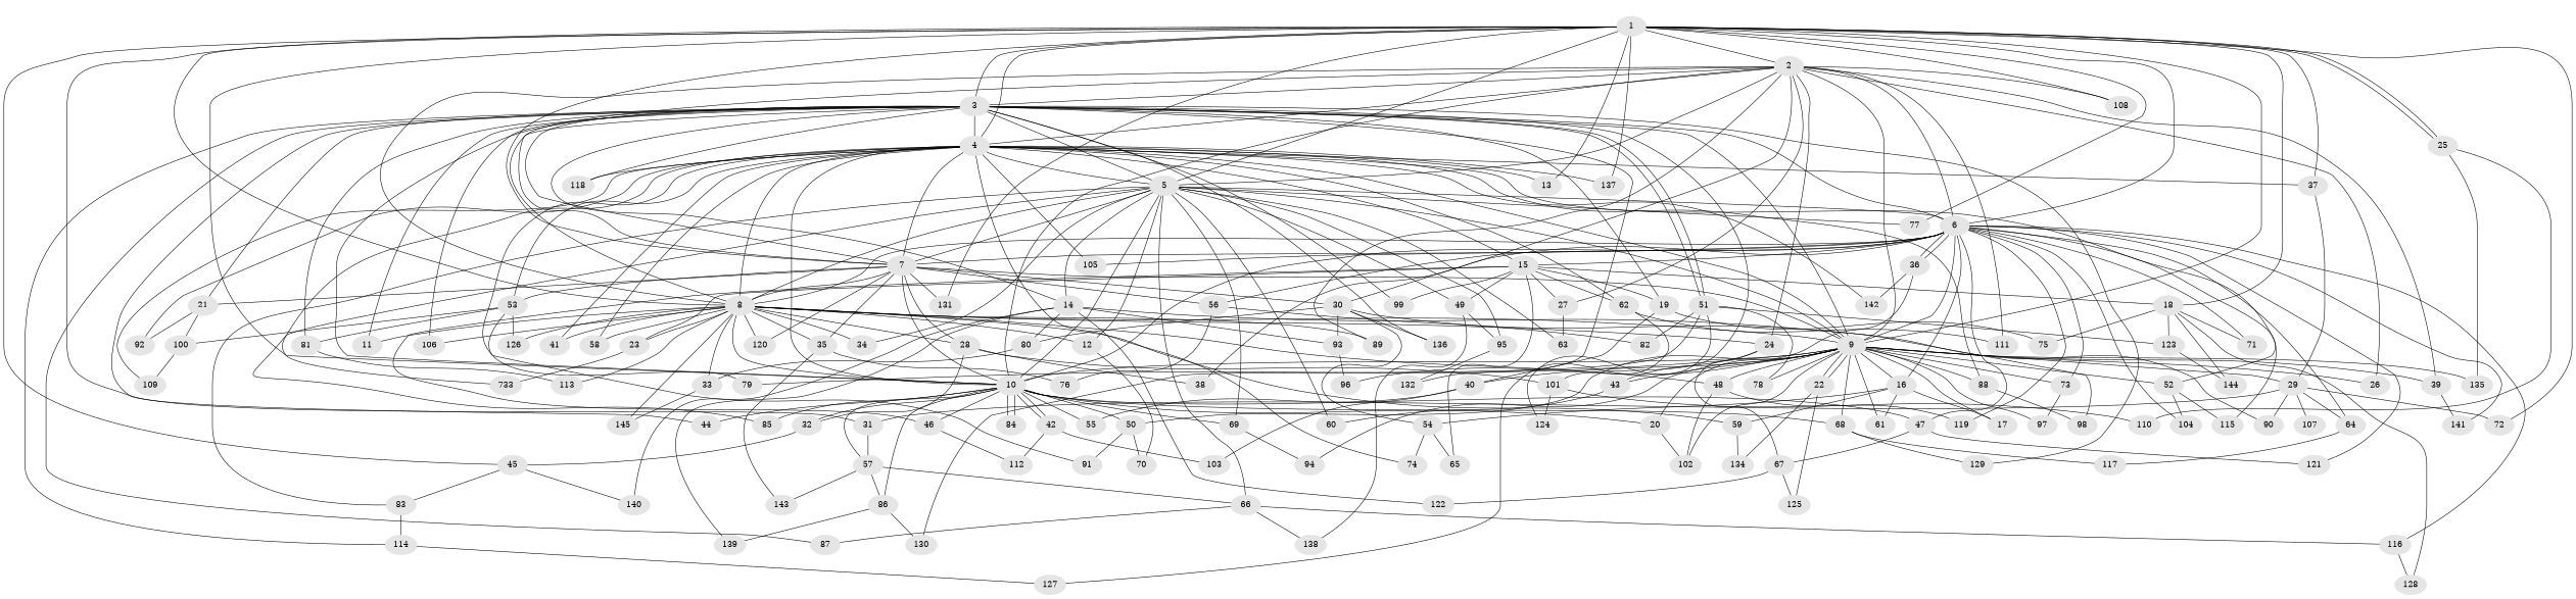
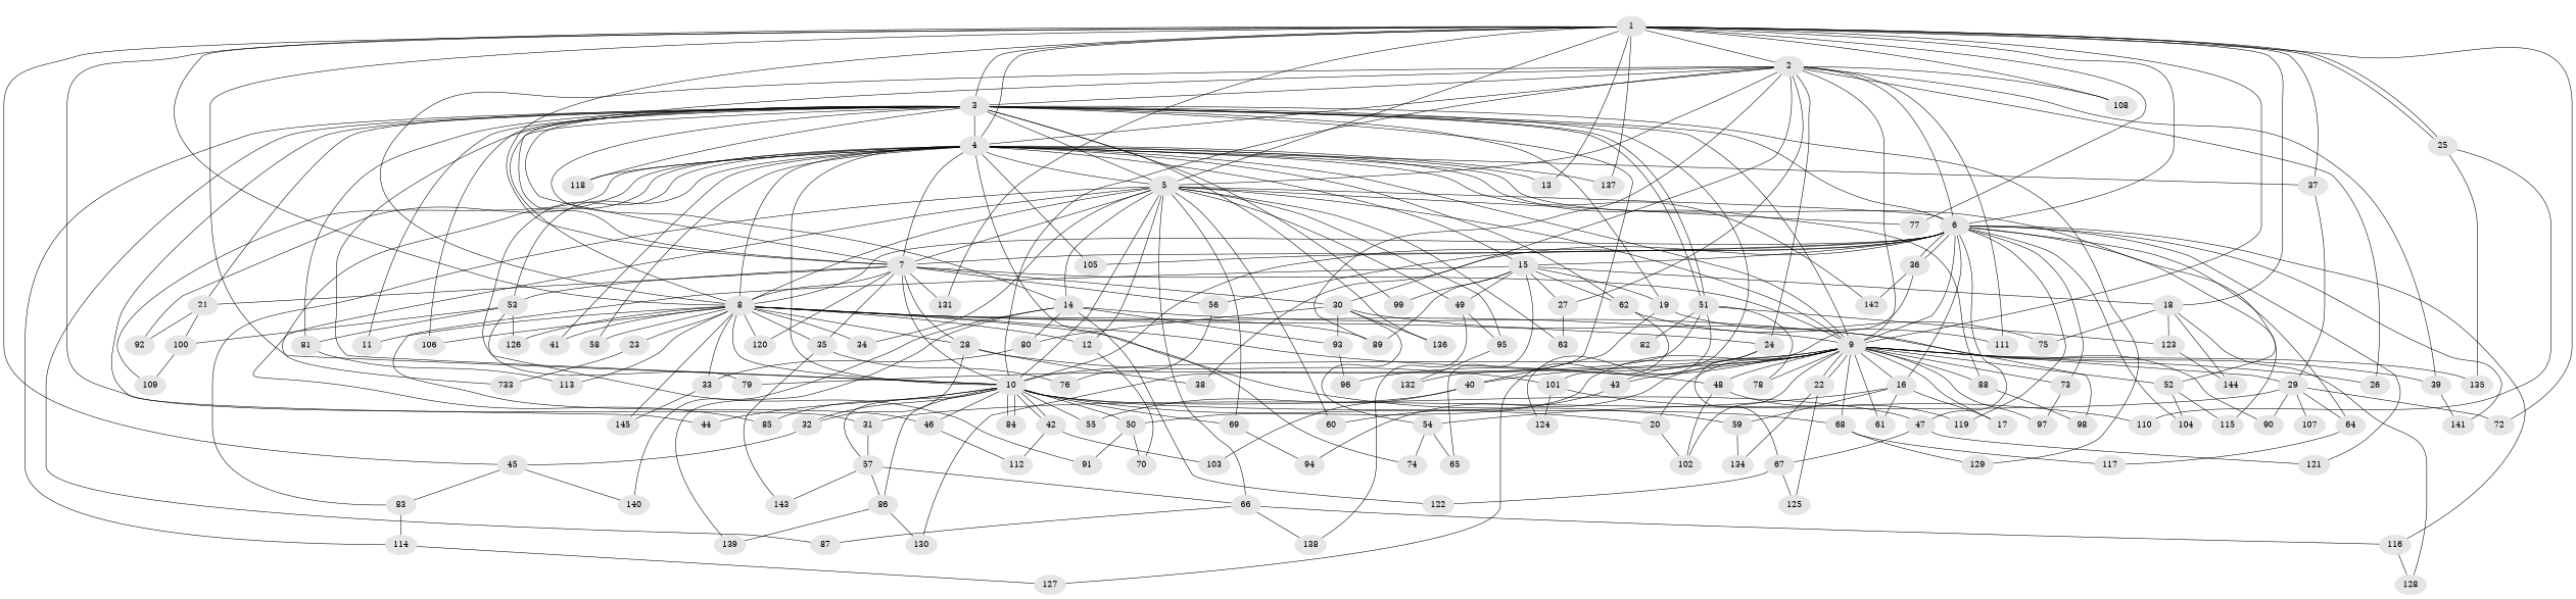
  graph {
    node [color=gray90 style=filled]
    1
    2
    3
    4
    5
    6
    7
    8
    9
    10
    13
    18
    25
    31
    37
    45
    72
    77
    108
    131
    137
    24
    26
    27
    30
    39
    89
    111
    11
    14
    19
    21
    44
    51
    81
    87
    99
    101
    106
    114
    118
    129
    132
    136
    15
    41
    52
    53
    58
    62
    74
    79
    88
    92
    105
    109
    n57 [label=733]
    142
    12
    34
    49
    60
    63
    66
    69
    83
    85
    95
    16
    36
    38
    47
    56
    64
-   71
    73
    104
    115
    116
    119
    121
    141
    28
    35
    120
    126
    23
    33
    48
    59
    113
    145
    29
    17
    20
    22
    40
    43
    50
    61
    68
    78
    94
    97
    135
    102
    32
    42
    46
    55
    57
    84
    86
    75
    123
    128
    144
    110
    140
    67
    80
    93
    54
    98
    90
    122
    139
    100
    82
    124
    130
    127
    65
    91
    70
    138
    107
    96
    76
    117
    143
    134
    125
    103
    112
    1 -- 2
    1 -- 3
    1 -- 4
    1 -- 5
    1 -- 6
    1 -- 7
    1 -- 8
    1 -- 9
    1 -- 10
    1 -- 13
    1 -- 18
    1 -- 25
    1 -- 25
    1 -- 31
    1 -- 37
    1 -- 45
    1 -- 72
    1 -- 77
    1 -- 108
    1 -- 131
    1 -- 137
    2 -- 3
    2 -- 4
    2 -- 5
    2 -- 6
    2 -- 7
    2 -- 8
    2 -- 9
    2 -- 10
    2 -- 108
    2 -- 24
    2 -- 26
    2 -- 27
    2 -- 30
    2 -- 39
    2 -- 89
    2 -- 111
    3 -- 4
    3 -- 5
    3 -- 6
    3 -- 7
    3 -- 8
    3 -- 9
    3 -- 10
    3 -- 11
    3 -- 14
    3 -- 19
    3 -- 21
    3 -- 44
    3 -- 51
    3 -- 51
    3 -- 81
    3 -- 87
    3 -- 99
    3 -- 101
    3 -- 106
    3 -- 114
    3 -- 118
    3 -- 129
    3 -- 132
    3 -- 136
    4 -- 5
    4 -- 7
    4 -- 8
    4 -- 9
    4 -- 10
    4 -- 13
    4 -- 37
    4 -- 137
    4 -- 118
    4 -- 15
    4 -- 41
    4 -- 52
    4 -- 53
    4 -- 58
    4 -- 62
    4 -- 74
    4 -- 79
    4 -- 88
    4 -- 92
    4 -- 105
    4 -- 109
    4 -- n57
    4 -- 142
    5 -- 6
    5 -- 7
    5 -- 8
    5 -- 9
    5 -- 10
    5 -- 77
    5 -- 14
    5 -- 12
    5 -- 34
    5 -- 49
    5 -- 60
    5 -- 63
    5 -- 66
    5 -- 69
    5 -- 83
    5 -- 85
    5 -- 95
    6 -- 7
    6 -- 8
    6 -- 9
    6 -- 10
    6 -- 15
    6 -- 105
    6 -- 16
    6 -- 36
    6 -- 36
    6 -- 38
    6 -- 47
    6 -- 56
    6 -- 64
-   6 -- 71
    6 -- 73
    6 -- 104
    6 -- 115
    6 -- 116
    6 -- 119
    6 -- 121
    6 -- 141
    7 -- 8
    7 -- 9
    7 -- 10
    7 -- 131
    7 -- 30
    7 -- 21
    7 -- 53
    7 -- 56
    7 -- 28
    7 -- 35
    7 -- 120
    8 -- 9
    8 -- 10
    8 -- 24
    8 -- 89
    8 -- 11
    8 -- 106
    8 -- 41
    8 -- 58
    8 -- 12
    8 -- 34
    8 -- 28
    8 -- 35
    8 -- 120
    8 -- 126
    8 -- 23
    8 -- 33
    8 -- 48
    8 -- 59
    8 -- 113
    8 -- 145
    9 -- 10
    9 -- 26
    9 -- 39
    9 -- 52
    9 -- 79
    9 -- 88
    9 -- 16
    9 -- 73
    9 -- 48
    9 -- 29
    9 -- 17
    9 -- 20
    9 -- 22
    9 -- 22
    9 -- 40
    9 -- 43
    9 -- 50
    9 -- 61
    9 -- 68
    9 -- 78
    9 -- 94
    9 -- 97
    9 -- 135
    9 -- 102
    10 -- 44
    10 -- 69
    10 -- 85
    10 -- 47
    10 -- 20
    10 -- 50
    10 -- 68
    10 -- 32
    10 -- 42
    10 -- 42
    10 -- 46
    10 -- 55
    10 -- 57
    10 -- 84
    10 -- 84
    10 -- 86
-   18 -- 71
    18 -- 75
    18 -- 123
    18 -- 128
    18 -- 144
    25 -- 135
    25 -- 110
    31 -- 57
    37 -- 29
    45 -- 83
    45 -- 140
    24 -- 43
    24 -- 67
    27 -- 63
    30 -- 136
    30 -- 80
    30 -- 93
    30 -- 54
    30 -- 98
    39 -- 141
    14 -- 140
    14 -- 80
    14 -- 93
    14 -- 90
    14 -- 122
    14 -- 139
    19 -- 40
    19 -- 75
    21 -- 92
    21 -- 100
    51 -- 78
    51 -- 123
    51 -- 82
    51 -- 124
    51 -- 130
    81 -- 113
    101 -- 110
    101 -- 124
    114 -- 127
    15 -- 18
    15 -- 27
    15 -- 19
    15 -- 99
    15 -- 62
    15 -- 49
-   15 -- 23
+   15 -- 89
    15 -- 46
    15 -- 65
    52 -- 104
    52 -- 115
    53 -- 81
    53 -- 126
    53 -- 100
    53 -- 91
    62 -- 111
    62 -- 127
    88 -- 98
    12 -- 70
    49 -- 95
    49 -- 138
    66 -- 87
    66 -- 116
    66 -- 138
    69 -- 94
    83 -- 114
    95 -- 132
    16 -- 59
    16 -- 17
    16 -- 61
    16 -- 54
    36 -- 142
    36 -- 96
    47 -- 121
    47 -- 67
-   56 -- 82
    56 -- 76
    64 -- 117
    73 -- 97
    116 -- 128
    28 -- 101
    28 -- 38
    28 -- 32
    35 -- 76
    35 -- 143
    23 -- n57
    33 -- 145
    48 -- 119
    48 -- 102
    59 -- 134
    29 -- 31
    29 -- 72
    29 -- 64
    29 -- 90
    29 -- 107
    20 -- 102
    22 -- 134
    22 -- 125
    40 -- 55
    40 -- 103
    43 -- 60
    50 -- 91
    50 -- 70
    68 -- 129
    68 -- 117
    32 -- 45
    42 -- 103
    42 -- 112
    46 -- 112
    57 -- 66
    57 -- 86
    57 -- 143
    86 -- 139
    86 -- 130
    123 -- 144
    67 -- 122
    67 -- 125
    80 -- 33
    93 -- 96
    54 -- 74
    54 -- 65
    100 -- 109
  }
